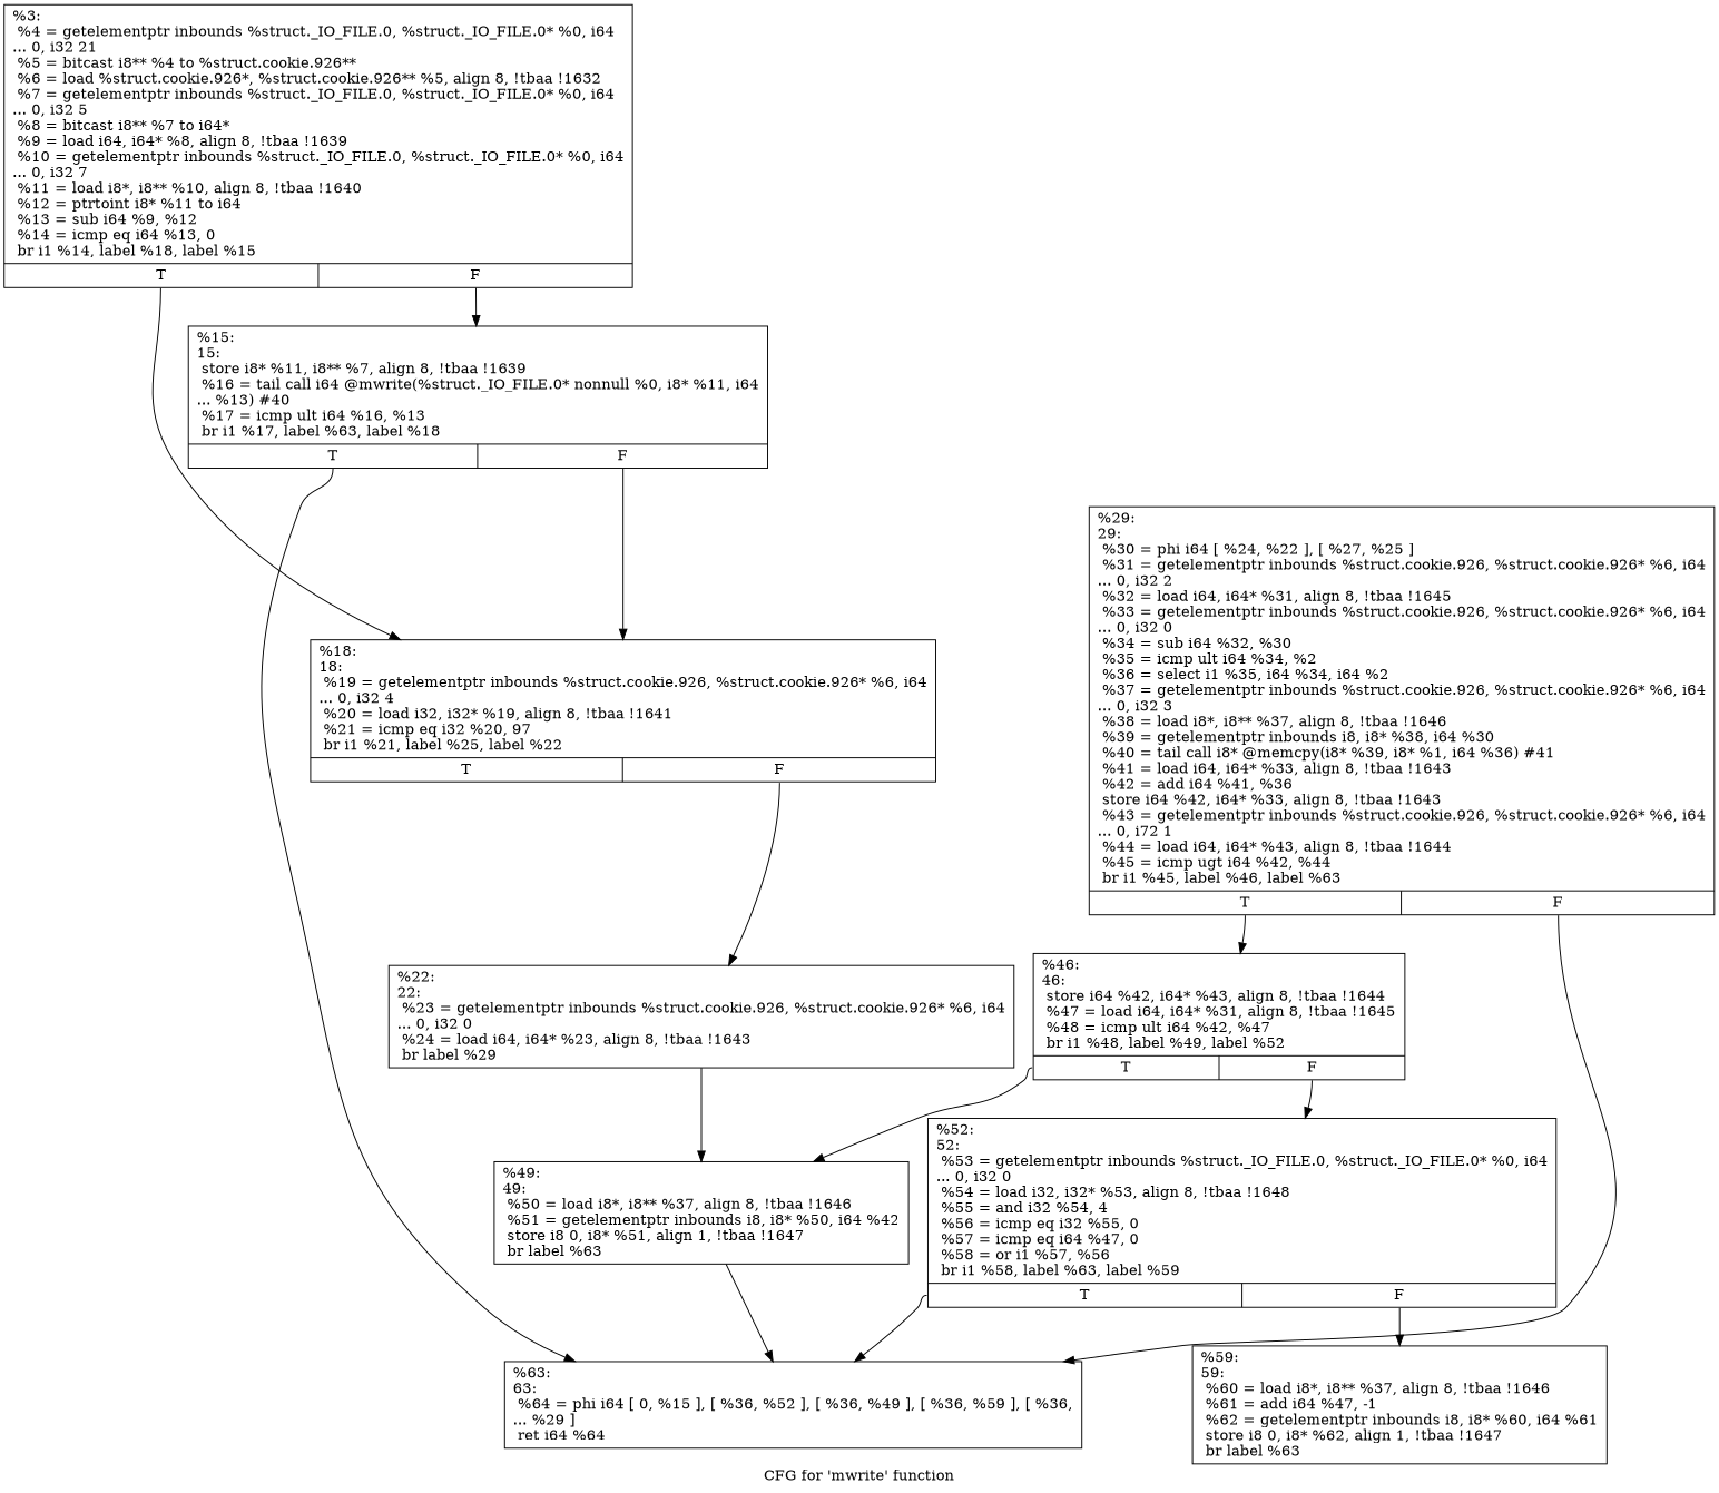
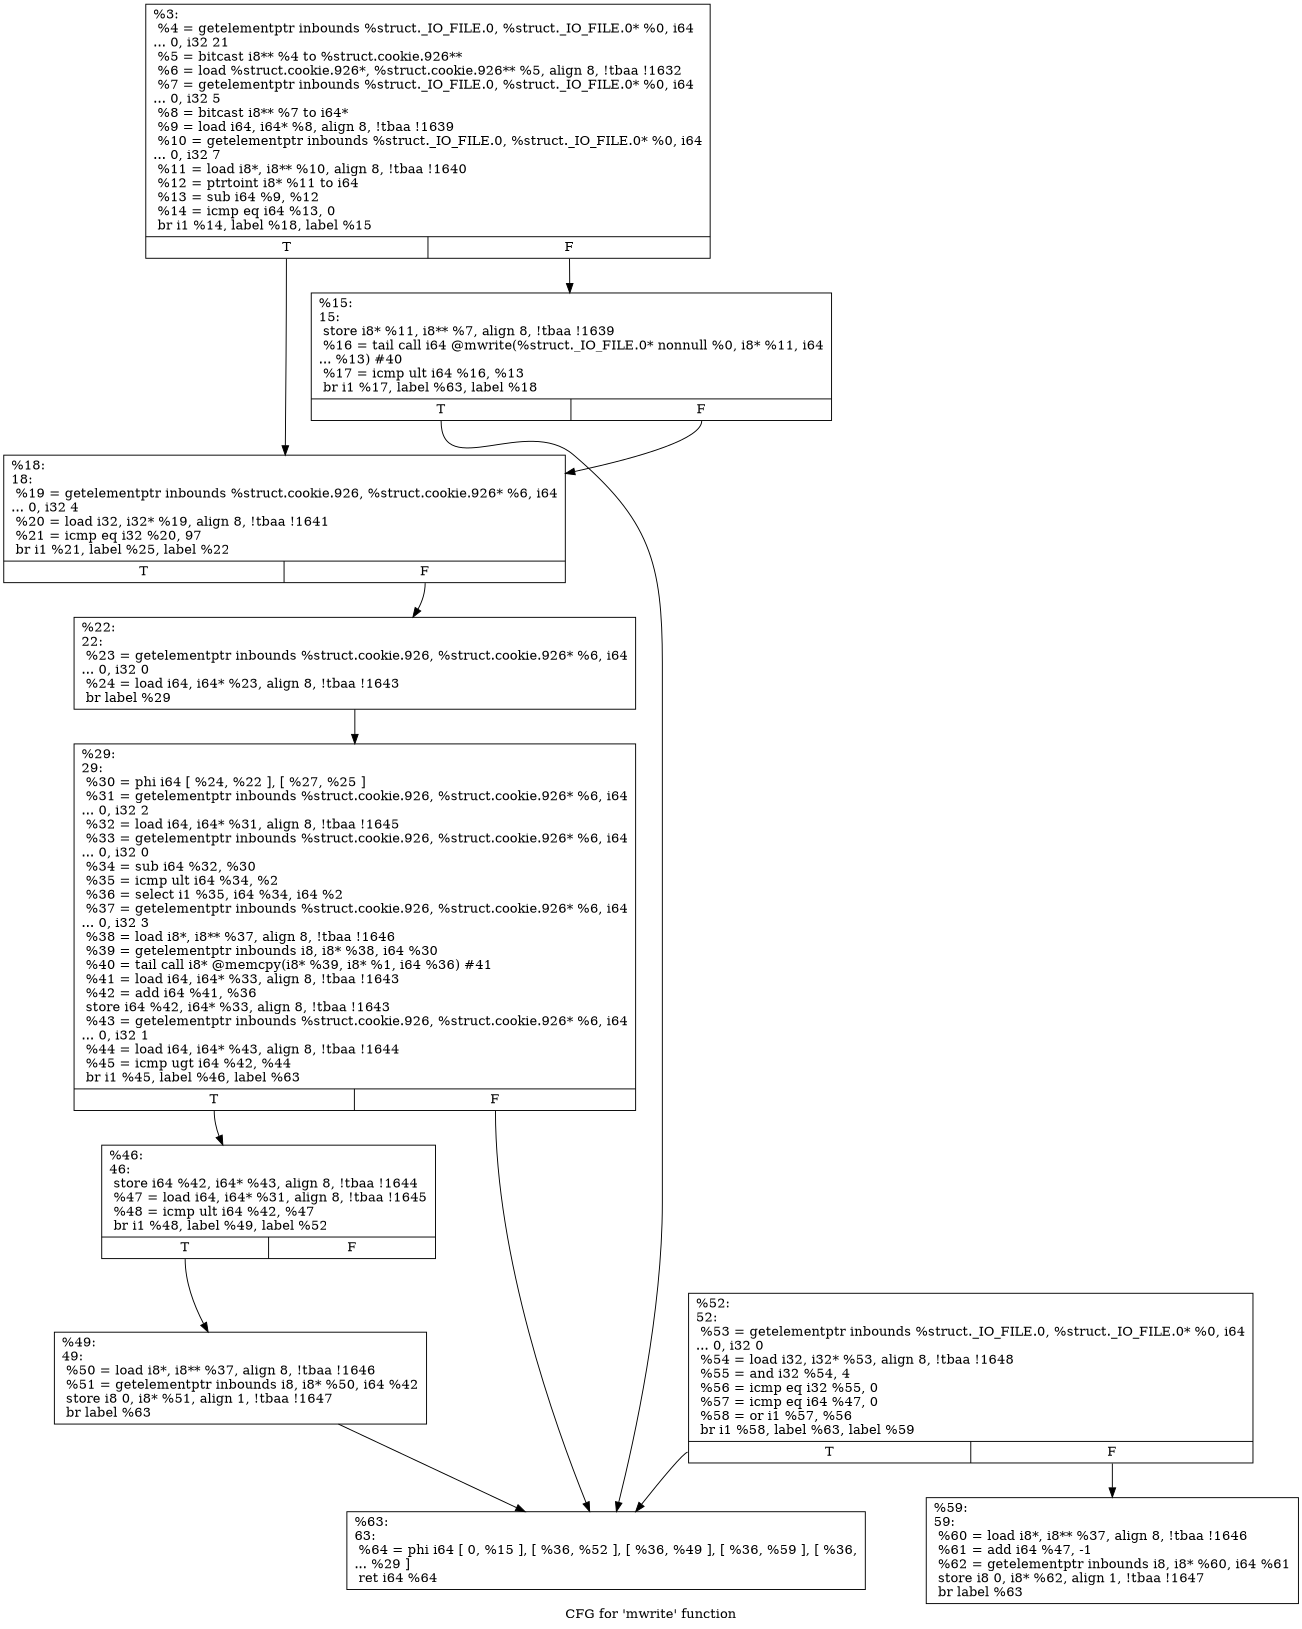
  digraph {
    label="CFG for 'mwrite' function"
    node [shape=record]
    edge [tailport=s0]
    n1 [label="{%3:\l  %4 = getelementptr inbounds %struct._IO_FILE.0, %struct._IO_FILE.0* %0, i64\l... 0, i32 21\l  %5 = bitcast i8** %4 to %struct.cookie.926**\l  %6 = load %struct.cookie.926*, %struct.cookie.926** %5, align 8, !tbaa !1632\l  %7 = getelementptr inbounds %struct._IO_FILE.0, %struct._IO_FILE.0* %0, i64\l... 0, i32 5\l  %8 = bitcast i8** %7 to i64*\l  %9 = load i64, i64* %8, align 8, !tbaa !1639\l  %10 = getelementptr inbounds %struct._IO_FILE.0, %struct._IO_FILE.0* %0, i64\l... 0, i32 7\l  %11 = load i8*, i8** %10, align 8, !tbaa !1640\l  %12 = ptrtoint i8* %11 to i64\l  %13 = sub i64 %9, %12\l  %14 = icmp eq i64 %13, 0\l  br i1 %14, label %18, label %15\l|{<s0>T|<s1>F}}"]
    n2 [label="{%18:\l18:                                               \l  %19 = getelementptr inbounds %struct.cookie.926, %struct.cookie.926* %6, i64\l... 0, i32 4\l  %20 = load i32, i32* %19, align 8, !tbaa !1641\l  %21 = icmp eq i32 %20, 97\l  br i1 %21, label %25, label %22\l|{<s0>T|<s1>F}}"]
    n3 [label="{%15:\l15:                                               \l  store i8* %11, i8** %7, align 8, !tbaa !1639\l  %16 = tail call i64 @mwrite(%struct._IO_FILE.0* nonnull %0, i8* %11, i64\l... %13) #40\l  %17 = icmp ult i64 %16, %13\l  br i1 %17, label %63, label %18\l|{<s0>T|<s1>F}}"]
    n4 [label="{%22:\l22:                                               \l  %23 = getelementptr inbounds %struct.cookie.926, %struct.cookie.926* %6, i64\l... 0, i32 0\l  %24 = load i64, i64* %23, align 8, !tbaa !1643\l  br label %29\l}"]
    n5 [label="{%63:\l63:                                               \l  %64 = phi i64 [ 0, %15 ], [ %36, %52 ], [ %36, %49 ], [ %36, %59 ], [ %36,\l... %29 ]\l  ret i64 %64\l}"]
-   n6 [label="{%29:\l29:                                               \l  %30 = phi i64 [ %24, %22 ], [ %27, %25 ]\l  %31 = getelementptr inbounds %struct.cookie.926, %struct.cookie.926* %6, i64\l... 0, i32 2\l  %32 = load i64, i64* %31, align 8, !tbaa !1645\l  %33 = getelementptr inbounds %struct.cookie.926, %struct.cookie.926* %6, i64\l... 0, i32 0\l  %34 = sub i64 %32, %30\l  %35 = icmp ult i64 %34, %2\l  %36 = select i1 %35, i64 %34, i64 %2\l  %37 = getelementptr inbounds %struct.cookie.926, %struct.cookie.926* %6, i64\l... 0, i32 3\l  %38 = load i8*, i8** %37, align 8, !tbaa !1646\l  %39 = getelementptr inbounds i8, i8* %38, i64 %30\l  %40 = tail call i8* @memcpy(i8* %39, i8* %1, i64 %36) #41\l  %41 = load i64, i64* %33, align 8, !tbaa !1643\l  %42 = add i64 %41, %36\l  store i64 %42, i64* %33, align 8, !tbaa !1643\l  %43 = getelementptr inbounds %struct.cookie.926, %struct.cookie.926* %6, i64\l... 0, i72 1\l  %44 = load i64, i64* %43, align 8, !tbaa !1644\l  %45 = icmp ugt i64 %42, %44\l  br i1 %45, label %46, label %63\l|{<s0>T|<s1>F}}"]
+   n6 [label="{%29:\l29:                                               \l  %30 = phi i64 [ %24, %22 ], [ %27, %25 ]\l  %31 = getelementptr inbounds %struct.cookie.926, %struct.cookie.926* %6, i64\l... 0, i32 2\l  %32 = load i64, i64* %31, align 8, !tbaa !1645\l  %33 = getelementptr inbounds %struct.cookie.926, %struct.cookie.926* %6, i64\l... 0, i32 0\l  %34 = sub i64 %32, %30\l  %35 = icmp ult i64 %34, %2\l  %36 = select i1 %35, i64 %34, i64 %2\l  %37 = getelementptr inbounds %struct.cookie.926, %struct.cookie.926* %6, i64\l... 0, i32 3\l  %38 = load i8*, i8** %37, align 8, !tbaa !1646\l  %39 = getelementptr inbounds i8, i8* %38, i64 %30\l  %40 = tail call i8* @memcpy(i8* %39, i8* %1, i64 %36) #41\l  %41 = load i64, i64* %33, align 8, !tbaa !1643\l  %42 = add i64 %41, %36\l  store i64 %42, i64* %33, align 8, !tbaa !1643\l  %43 = getelementptr inbounds %struct.cookie.926, %struct.cookie.926* %6, i64\l... 0, i32 1\l  %44 = load i64, i64* %43, align 8, !tbaa !1644\l  %45 = icmp ugt i64 %42, %44\l  br i1 %45, label %46, label %63\l|{<s0>T|<s1>F}}"]
    n7 [label="{%46:\l46:                                               \l  store i64 %42, i64* %43, align 8, !tbaa !1644\l  %47 = load i64, i64* %31, align 8, !tbaa !1645\l  %48 = icmp ult i64 %42, %47\l  br i1 %48, label %49, label %52\l|{<s0>T|<s1>F}}"]
    n8 [label="{%49:\l49:                                               \l  %50 = load i8*, i8** %37, align 8, !tbaa !1646\l  %51 = getelementptr inbounds i8, i8* %50, i64 %42\l  store i8 0, i8* %51, align 1, !tbaa !1647\l  br label %63\l}"]
    n9 [label="{%52:\l52:                                               \l  %53 = getelementptr inbounds %struct._IO_FILE.0, %struct._IO_FILE.0* %0, i64\l... 0, i32 0\l  %54 = load i32, i32* %53, align 8, !tbaa !1648\l  %55 = and i32 %54, 4\l  %56 = icmp eq i32 %55, 0\l  %57 = icmp eq i64 %47, 0\l  %58 = or i1 %57, %56\l  br i1 %58, label %63, label %59\l|{<s0>T|<s1>F}}"]
    n10 [label="{%59:\l59:                                               \l  %60 = load i8*, i8** %37, align 8, !tbaa !1646\l  %61 = add i64 %47, -1\l  %62 = getelementptr inbounds i8, i8* %60, i64 %61\l  store i8 0, i8* %62, align 1, !tbaa !1647\l  br label %63\l}"]
    n1 -> n2
    n1 -> n3 [tailport=s1]
    n2 -> n4 [tailport=s1]
    n3 -> n2 [tailport=s1]
    n3 -> n5
-   n4 -> n8
+   n4 -> n6
    n6 -> n5 [tailport=s1]
    n6 -> n7
    n7 -> n8
-   n7 -> n9 [tailport=s1]
    n8 -> n5
    n9 -> n5
    n9 -> n10 [tailport=s1]
  }
